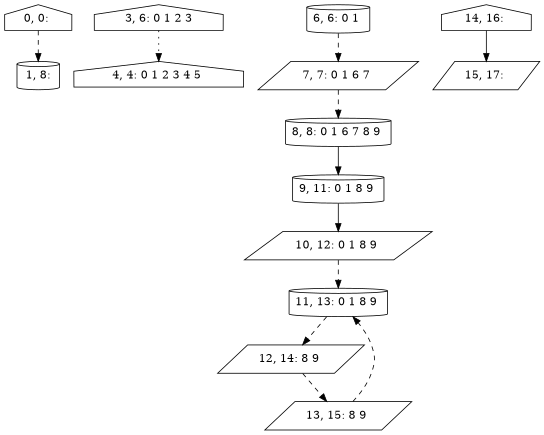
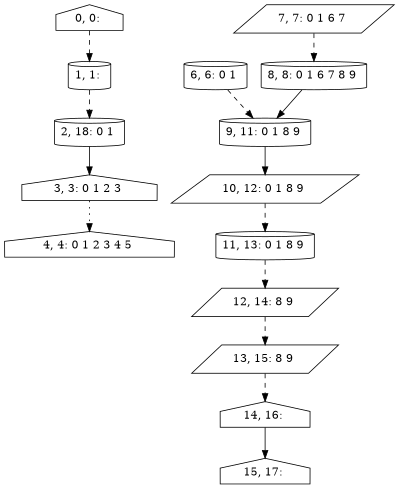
  digraph {
    node [shape=cylinder]
    edge [style=dashed]
    n1 [label="0, 0: " shape=house]
-   n2 [label="1, 8:"]
-   n4 [label="3, 6: 0 1 2 3" shape=house]
+   n2 [label="1, 1: "]
+   n3 [label="2, 18: 0 1 "]
+   n4 [label="3, 3: 0 1 2 3 " shape=house]
    n5 [label="4, 4: 0 1 2 3 4 5 " shape=house]
    n6 [label="6, 6: 0 1 "]
    n7 [label="7, 7: 0 1 6 7 " shape=parallelogram]
    n8 [label="8, 8: 0 1 6 7 8 9 "]
    n9 [label="9, 11: 0 1 8 9 "]
    n10 [label="10, 12: 0 1 8 9 " shape=parallelogram]
    n11 [label="11, 13: 0 1 8 9 "]
    n12 [label="12, 14: 8 9 " shape=parallelogram]
    n13 [label="13, 15: 8 9 " shape=parallelogram]
    n14 [label="14, 16: " shape=house]
-   n15 [label="15, 17: " shape=parallelogram]
+   n15 [label="15, 17: " shape=house]
    n1 -> n2
+   n2 -> n3
+   n3 -> n4 [style=solid]
    n4 -> n5 [style=dotted]
-   n6 -> n7
+   n6 -> n9
    n7 -> n8
    n8 -> n9 [style=solid]
    n9 -> n10 [style=solid]
    n10 -> n11
    n11 -> n12
    n12 -> n13
-   n13 -> n11
+   n13 -> n14
    n14 -> n15 [style=solid]
  }
